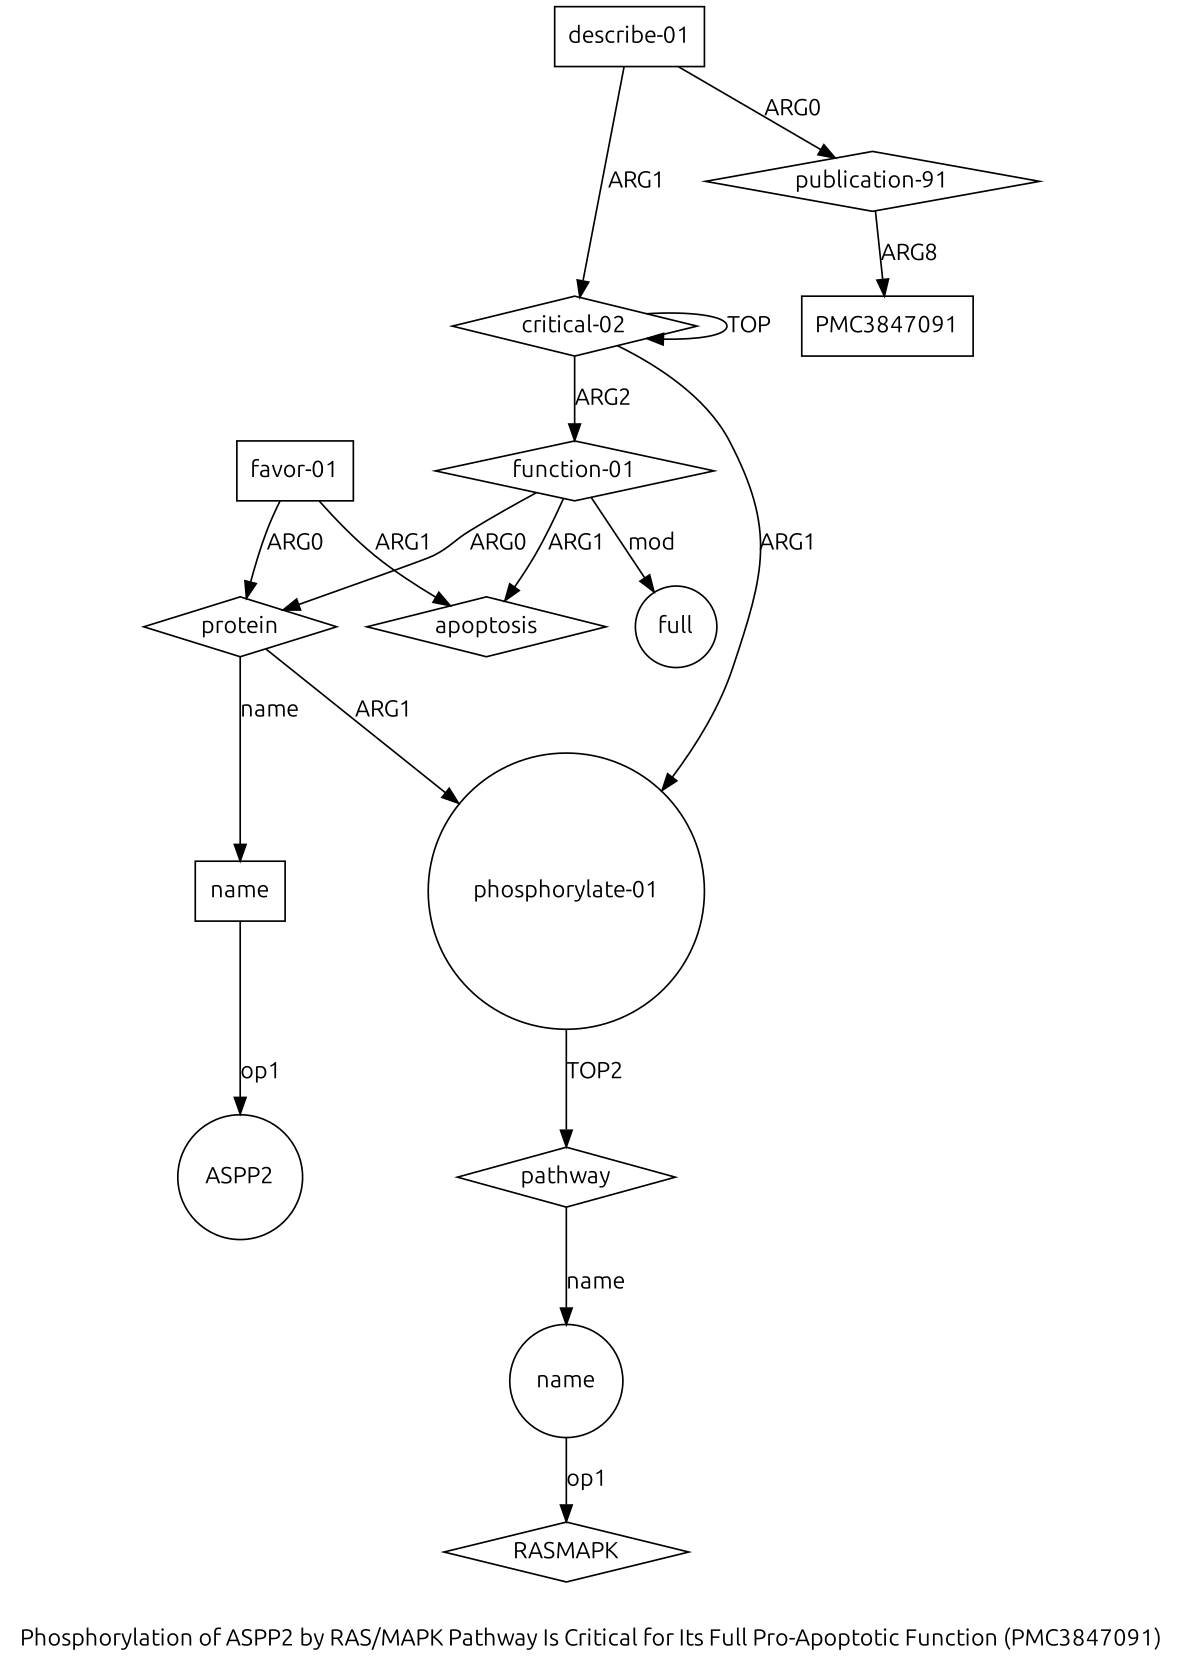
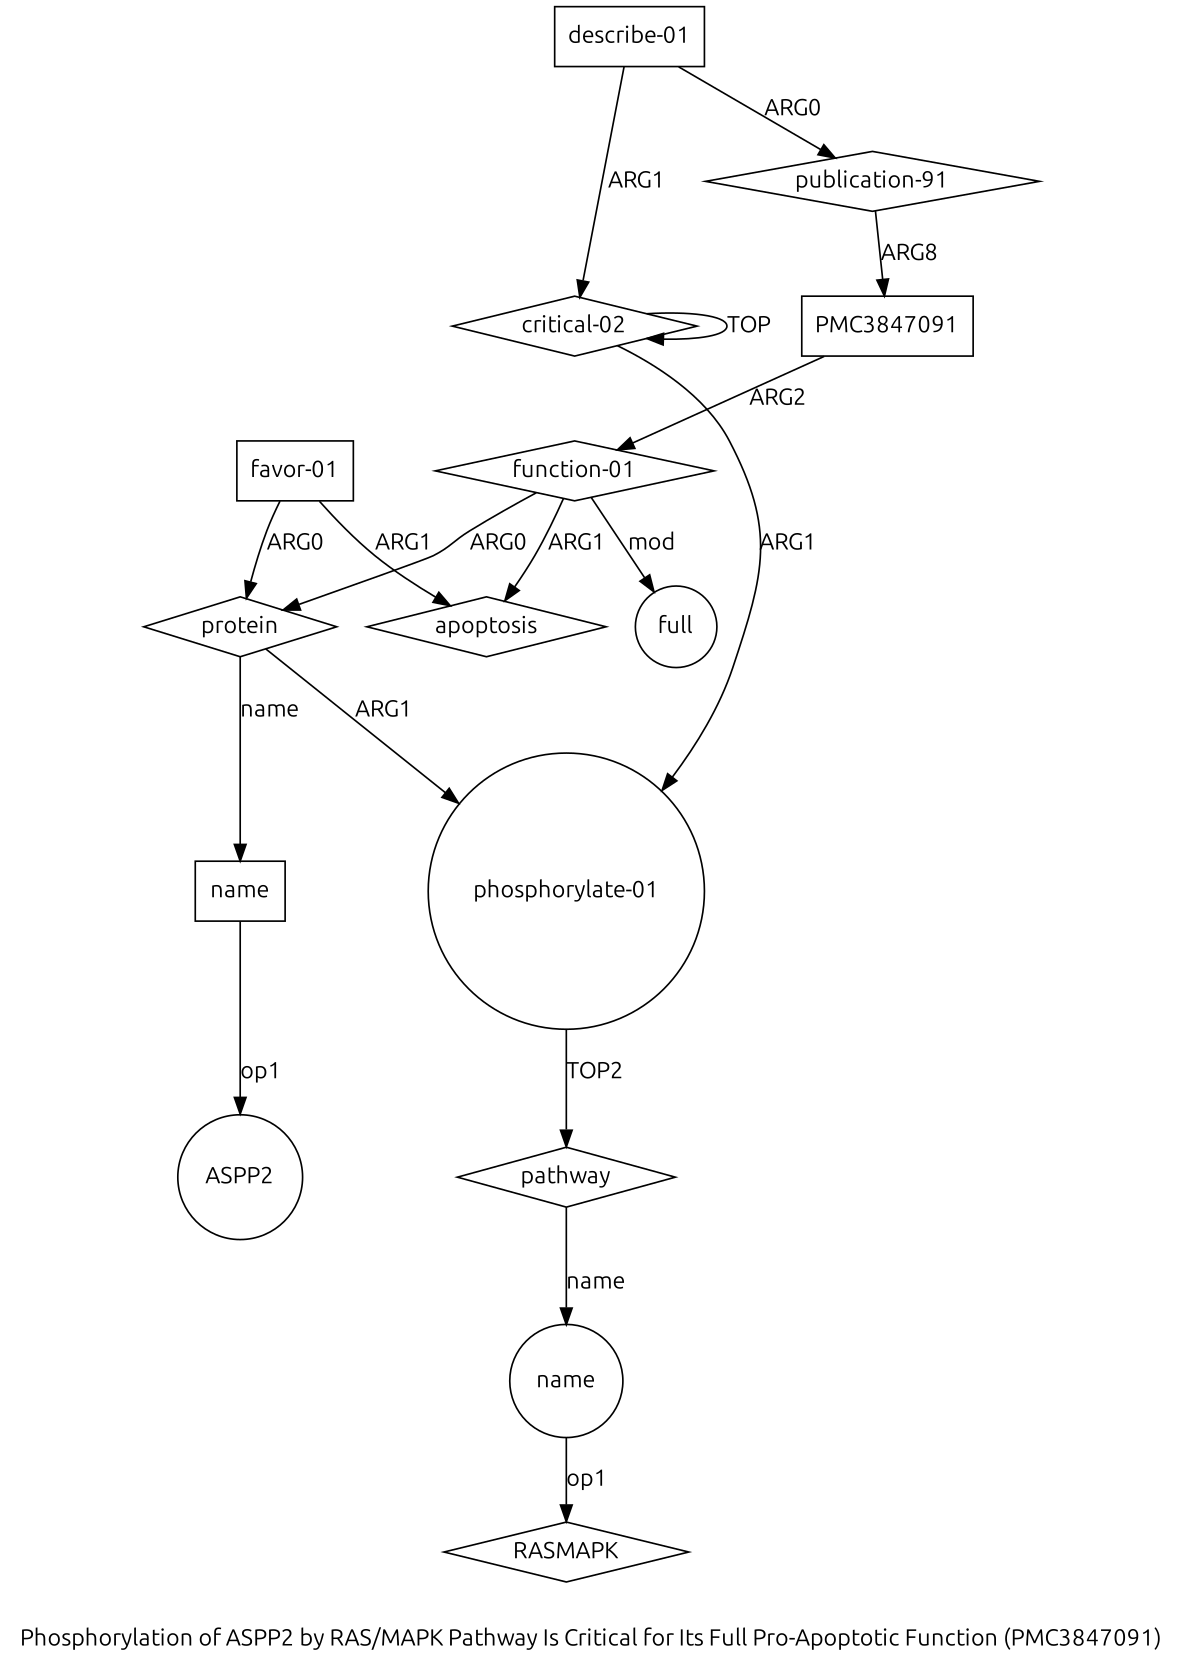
  digraph {
    fontname=Ubuntu
    label="Phosphorylation of ASPP2 by RAS/MAPK Pathway Is Critical for Its Full Pro-Apoptotic Function (PMC3847091)"
    node [color=black fontname=Ubuntu gold_ind=-1 gold_label=name shape=diamond test_ind=-1 test_label=name]
    edge [color=black fontname=Ubuntu gold_label=ARG1 test_label=ARG1]
    n1 [gold_label=RASMAPK label=RASMAPK test_label=RASMAPK]
    n2 [gold_ind=11 gold_label="publication-91" label="publication-91" test_ind=11 test_label="publication-91"]
    n3 [gold_label=PMC3847091 label=PMC3847091 shape=box test_label=PMC3847091]
    n4 [gold_ind=10 gold_label="describe-01" label="describe-01" shape=box test_ind=10 test_label="describe-01"]
    n5 [gold_ind=0 gold_label="critical-02" label="critical-02" test_ind=0 test_label="critical-02"]
    n6 [gold_ind=1 gold_label="phosphorylate-01" label="phosphorylate-01" shape=circle test_ind=1 test_label="phosphorylate-01"]
    n7 [gold_ind=6 gold_label="function-01" label="function-01" test_ind=6 test_label="function-01"]
    n8 [gold_ind=4 gold_label=pathway label=pathway test_ind=4 test_label=pathway]
    n9 [gold_ind=2 gold_label=protein label=protein test_ind=2 test_label=protein]
    n10 [gold_ind=7 gold_label=apoptosis label=apoptosis test_ind=7 test_label=apoptosis]
    n11 [gold_ind=9 gold_label=full label=full shape=circle test_ind=9 test_label=full]
    n12 [gold_ind=3 label=name shape=box test_ind=3]
    n13 [gold_ind=5 label=name shape=circle test_ind=5]
    n14 [gold_label=ASPP2 label=ASPP2 shape=circle test_label=ASPP2]
    n15 [gold_ind=8 gold_label="favor-01" label="favor-01" shape=box test_ind=8 test_label="favor-01"]
    n2 -> n3 [gold_label=ARG8 label=ARG8 test_label=ARG8]
    n4 -> n2 [gold_label=ARG0 label=ARG0 test_label=ARG0]
    n4 -> n5 [label=ARG1]
    n5 -> n5 [gold_label=TOP label=TOP test_label=TOP]
    n5 -> n6 [label=ARG1]
-   n5 -> n7 [gold_label=ARG2 label=ARG2 test_label=ARG2]
+   n3 -> n7 [gold_label=ARG2 label=ARG2 test_label=ARG2]
    n6 -> n8 [gold_label=ARG2 label=TOP2 test_label=ARG2]
    n7 -> n9 [gold_label=ARG0 label=ARG0 test_label=ARG0]
    n7 -> n10 [label=ARG1]
    n7 -> n11 [gold_label=mod label=mod test_label=mod]
    n8 -> n13 [gold_label=name label=name test_label=name]
    n9 -> n6 [label=ARG1]
    n9 -> n12 [gold_label=name label=name test_label=name]
    n12 -> n14 [gold_label=op1 label=op1 test_label=op1]
    n13 -> n1 [gold_label=op1 label=op1 test_label=op1]
    n15 -> n9 [gold_label=ARG0 label=ARG0 test_label=ARG0]
    n15 -> n10 [label=ARG1]
  }
